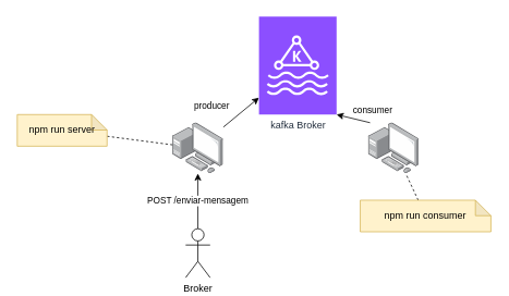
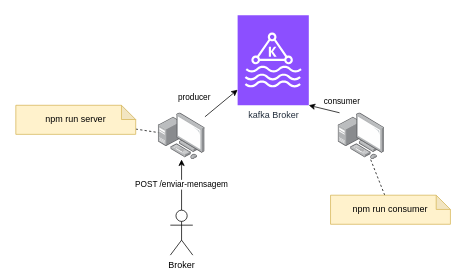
  <mxCell id="0" />
  <mxCell id="1" parent="0" />
  <mxCell id="2" value="POST /enviar-mensagem" style="rounded=0;orthogonalLoop=1;jettySize=auto;html=1;" edge="1" parent="1" source="3" target="6"><mxGeometry relative="1" as="geometry" /></mxCell>
  <mxCell id="3" value="Broker" style="shape=umlActor;verticalLabelPosition=bottom;verticalAlign=top;html=1;outlineConnect=0;" vertex="1" parent="1"><mxGeometry x="226.2" y="280" width="30" height="60" as="geometry" /></mxCell>
  <mxCell id="4" style="rounded=0;orthogonalLoop=1;jettySize=auto;html=1;" edge="1" parent="1" source="6" target="7"><mxGeometry relative="1" as="geometry" /></mxCell>
  <mxCell id="5" value="producer" style="edgeLabel;html=1;align=center;verticalAlign=middle;resizable=0;points=[];" vertex="1" connectable="0" parent="4"><mxGeometry x="-0.03" relative="1" as="geometry"><mxPoint x="-36" y="-9" as="offset" /></mxGeometry></mxCell>
  <mxCell id="6" value="" style="image;points=[];aspect=fixed;html=1;align=center;shadow=0;dashed=0;image=img/lib/allied_telesis/computer_and_terminals/Personal_Computer_with_Server.svg;" vertex="1" parent="1"><mxGeometry x="210" y="150" width="62.4" height="62.4" as="geometry" /></mxCell>
  <mxCell id="7" value="kafka Broker" style="sketch=0;points=[[0,0,0],[0.25,0,0],[0.5,0,0],[0.75,0,0],[1,0,0],[0,1,0],[0.25,1,0],[0.5,1,0],[0.75,1,0],[1,1,0],[0,0.25,0],[0,0.5,0],[0,0.75,0],[1,0.25,0],[1,0.5,0],[1,0.75,0]];outlineConnect=0;fontColor=#232F3E;fillColor=#8C4FFF;strokeColor=#ffffff;dashed=0;verticalLabelPosition=bottom;verticalAlign=top;align=center;html=1;fontSize=12;fontStyle=0;aspect=fixed;shape=mxgraph.aws4.resourceIcon;resIcon=mxgraph.aws4.managed_streaming_for_kafka;" vertex="1" parent="1"><mxGeometry x="316" y="20" width="95" height="120" as="geometry" /></mxCell>
  <mxCell id="8" value="" style="image;points=[];aspect=fixed;html=1;align=center;shadow=0;dashed=0;image=img/lib/allied_telesis/computer_and_terminals/Personal_Computer_with_Server.svg;" vertex="1" parent="1"><mxGeometry x="450" y="150" width="62.4" height="62.4" as="geometry" /></mxCell>
  <mxCell id="9" style="rounded=0;orthogonalLoop=1;jettySize=auto;html=1;entryX=1;entryY=1;entryDx=0;entryDy=0;entryPerimeter=0;exitX=0.032;exitY=0;exitDx=0;exitDy=0;exitPerimeter=0;" edge="1" parent="1" source="8" target="7"><mxGeometry relative="1" as="geometry" /></mxCell>
  <mxCell id="10" value="consumer" style="edgeLabel;html=1;align=center;verticalAlign=middle;resizable=0;points=[];" vertex="1" connectable="0" parent="9"><mxGeometry x="-0.059" y="-3" relative="1" as="geometry"><mxPoint x="21" y="-8" as="offset" /></mxGeometry></mxCell>
  <mxCell id="11" style="rounded=0;orthogonalLoop=1;jettySize=auto;html=1;dashed=1;endArrow=none;endFill=0;" edge="1" parent="1" source="12" target="8"><mxGeometry relative="1" as="geometry" /></mxCell>
- <mxCell id="12" value="npm run consumer" style="shape=note;whiteSpace=wrap;html=1;backgroundOutline=1;darkOpacity=0.05;size=19;fillColor=#fff2cc;strokeColor=#d6b656;" vertex="1" parent="1"><mxGeometry x="440" y="245" width="160" height="38.8" as="geometry" /></mxCell>
+ <mxCell id="12" value="npm run consumer" style="shape=note;whiteSpace=wrap;html=1;backgroundOutline=1;darkOpacity=0.05;size=19;fillColor=#fff2cc;strokeColor=#d6b656;" vertex="1" parent="1"><mxGeometry x="440" y="260" width="160" height="38.8" as="geometry" /></mxCell>
  <mxCell id="13" style="rounded=0;orthogonalLoop=1;jettySize=auto;html=1;dashed=1;endArrow=none;endFill=0;" edge="1" parent="1" source="14" target="6"><mxGeometry relative="1" as="geometry" /></mxCell>
- <mxCell id="14" value="npm run server" style="shape=note;whiteSpace=wrap;html=1;backgroundOutline=1;darkOpacity=0.05;size=19;fillColor=#fff2cc;strokeColor=#d6b656;" vertex="1" parent="1"><mxGeometry x="20" y="140" width="110" height="38.8" as="geometry" /></mxCell>
+ <mxCell id="14" value="npm run server" style="shape=note;whiteSpace=wrap;html=1;backgroundOutline=1;darkOpacity=0.05;size=19;fillColor=#fff2cc;strokeColor=#d6b656;" vertex="1" parent="1"><mxGeometry x="20" y="140" width="160" height="38.8" as="geometry" /></mxCell>
